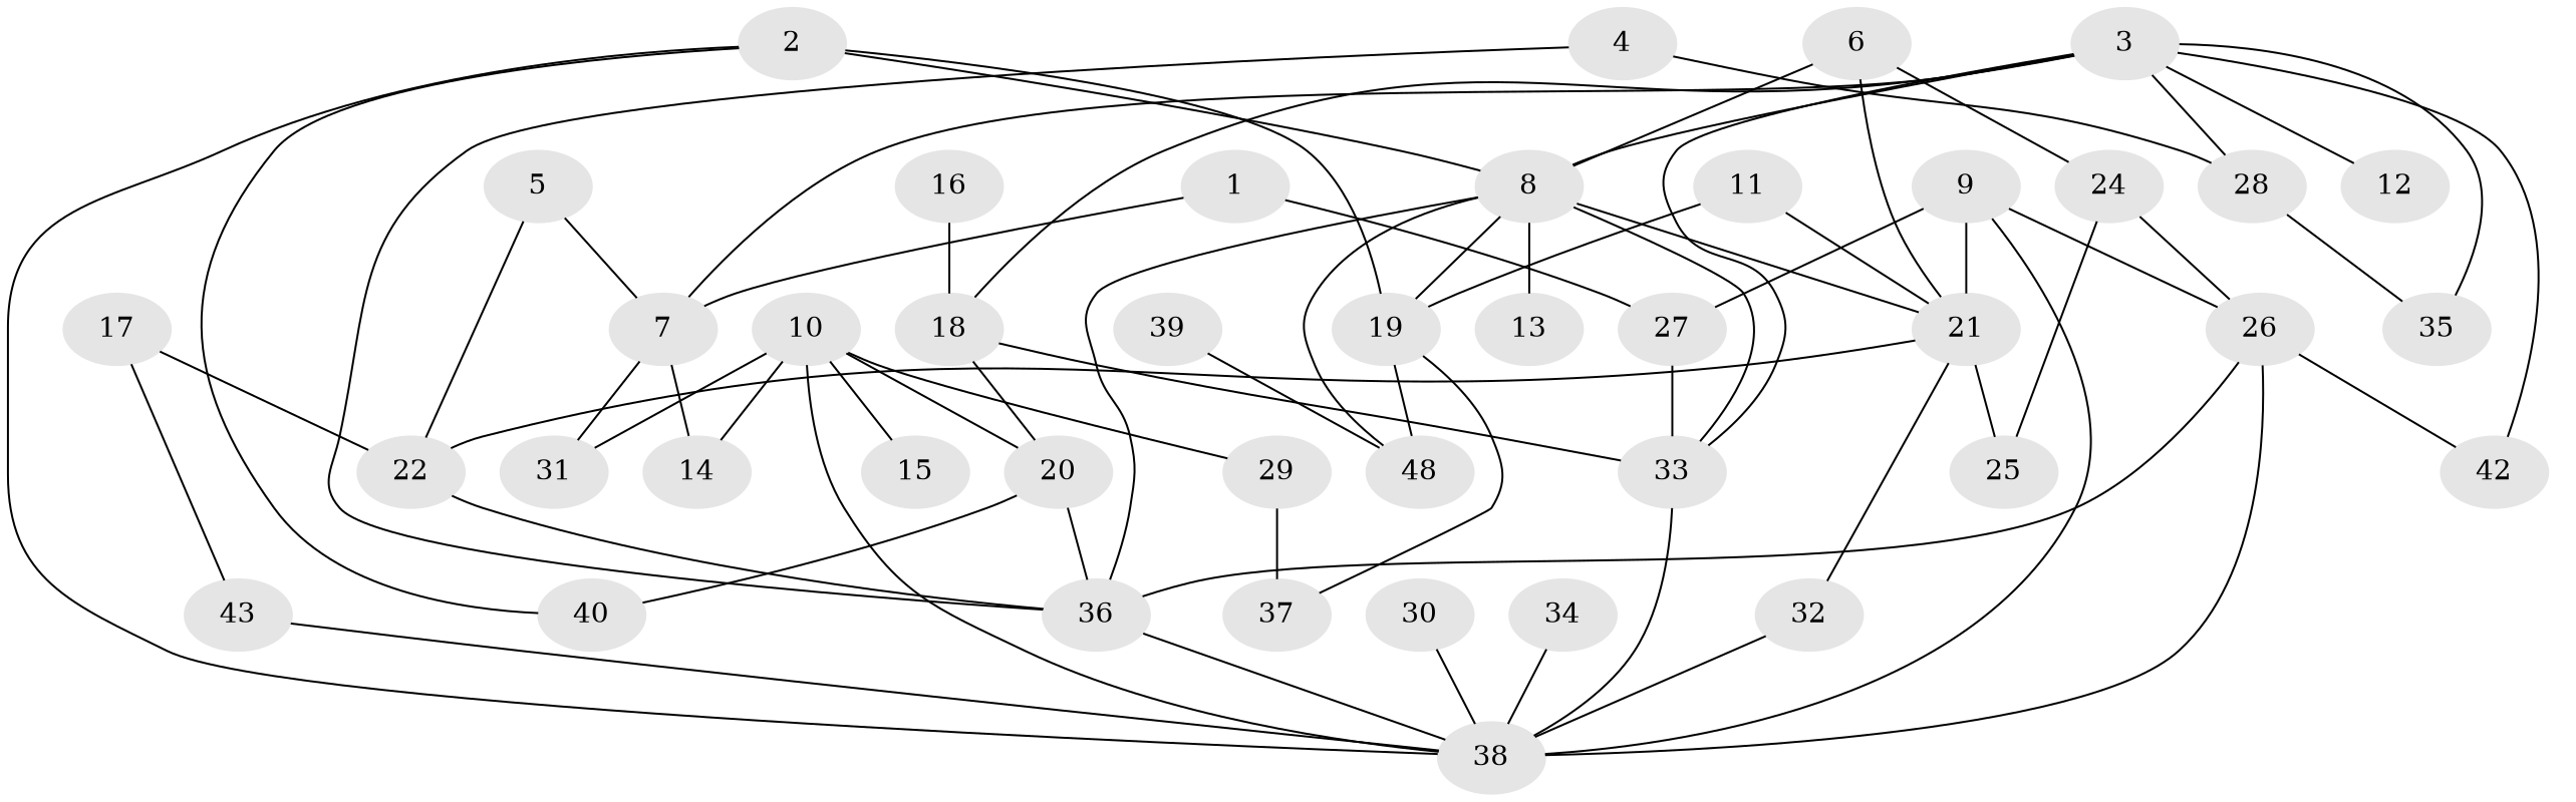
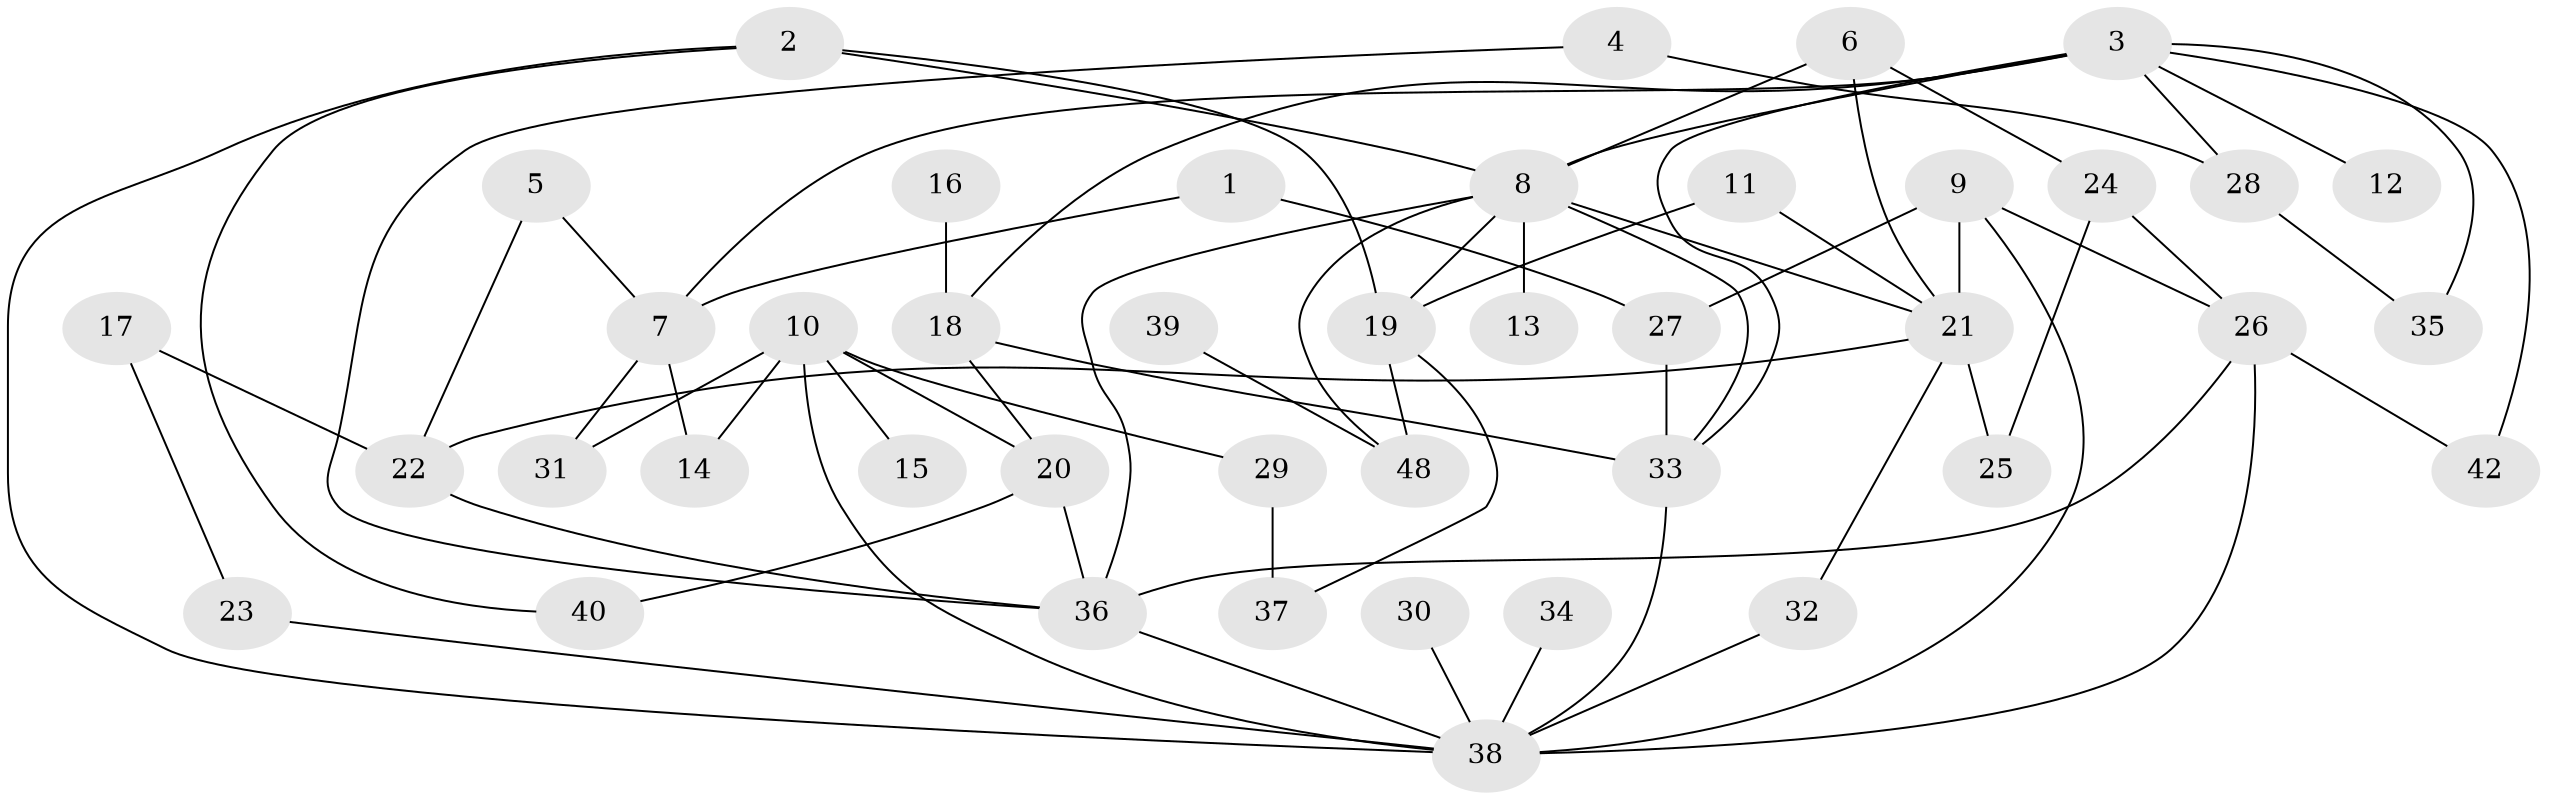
  graph {
    node [color=gray90 style=filled]
    edge [weight=1.0]
    1
    7
    27
    14
    31
    33
    2
    8
    19
    38
    40
    36
    21
    13
    n15 [label=48]
    37
    3
    12
    18
    28
    35
    42
    20
    4
    5
    22
    6
    24
    25
    32
    26
    9
    10
    15
    29
    11
    16
    17
-   23 [label=43]
+   23
    30
    34
    39
    1 -- 7
    1 -- 27
    7 -- 14
    7 -- 31
    27 -- 33
    33 -- 38
    2 -- 8
    2 -- 19
    2 -- 38
    2 -- 40
    8 -- 33
    8 -- 19
    8 -- 36
    8 -- 21
    8 -- 13
    8 -- n15
    19 -- n15
    19 -- 37
    36 -- 38
    21 -- 22
    21 -- 25
    21 -- 32
    3 -- 7
    3 -- 33
    3 -- 8
    3 -- 12
    3 -- 18
    3 -- 28
    3 -- 35
    3 -- 42
    18 -- 33
    18 -- 20
    28 -- 35
    20 -- 40
    20 -- 36
    4 -- 36
    4 -- 28
    5 -- 7
    5 -- 22
    22 -- 36
    6 -- 8
    6 -- 21
    6 -- 24
    24 -- 25
    24 -- 26
    32 -- 38
    26 -- 38
    26 -- 36
    26 -- 42
    9 -- 27
    9 -- 38
    9 -- 21
    9 -- 26
    10 -- 14
    10 -- 31
    10 -- 38
    10 -- 20
    10 -- 15
    10 -- 29
    29 -- 37
    11 -- 19
    11 -- 21
    16 -- 18
    17 -- 22
    17 -- 23
    23 -- 38
    30 -- 38
    34 -- 38
    39 -- n15
  }
